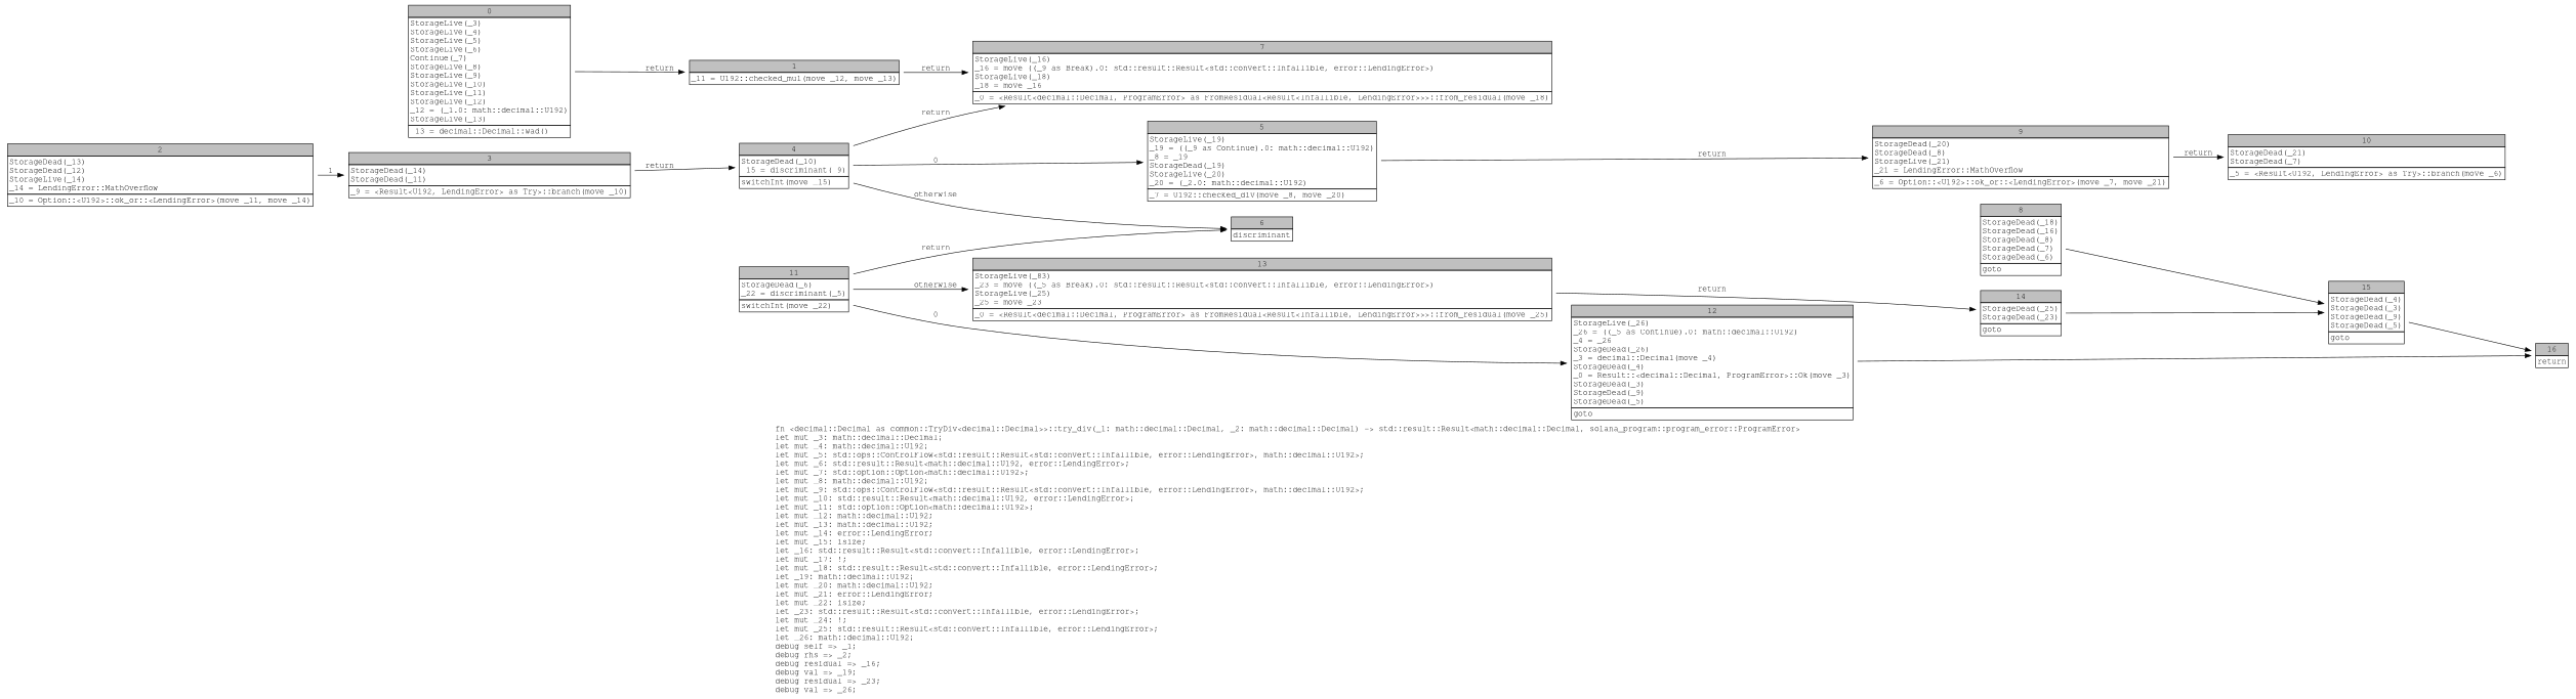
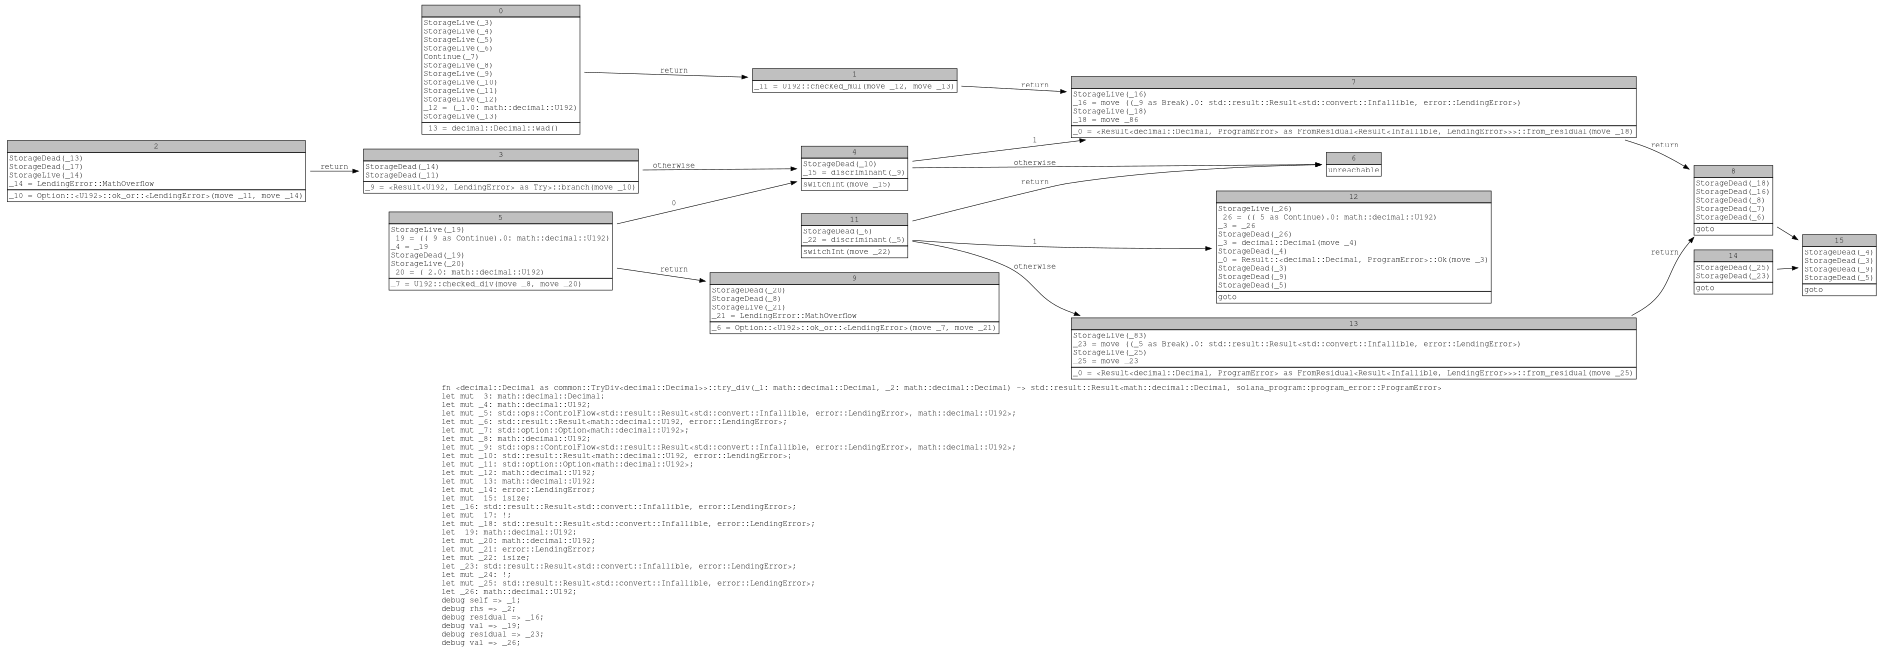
  digraph {
    fontname="Courier, monospace"
    label=<fn &lt;decimal::Decimal as common::TryDiv&lt;decimal::Decimal&gt;&gt;::try_div(_1: math::decimal::Decimal, _2: math::decimal::Decimal) -&gt; std::result::Result&lt;math::decimal::Decimal, solana_program::program_error::ProgramError&gt;<br align="left"/>let mut _3: math::decimal::Decimal;<br align="left"/>let mut _4: math::decimal::U192;<br align="left"/>let mut _5: std::ops::ControlFlow&lt;std::result::Result&lt;std::convert::Infallible, error::LendingError&gt;, math::decimal::U192&gt;;<br align="left"/>let mut _6: std::result::Result&lt;math::decimal::U192, error::LendingError&gt;;<br align="left"/>let mut _7: std::option::Option&lt;math::decimal::U192&gt;;<br align="left"/>let mut _8: math::decimal::U192;<br align="left"/>let mut _9: std::ops::ControlFlow&lt;std::result::Result&lt;std::convert::Infallible, error::LendingError&gt;, math::decimal::U192&gt;;<br align="left"/>let mut _10: std::result::Result&lt;math::decimal::U192, error::LendingError&gt;;<br align="left"/>let mut _11: std::option::Option&lt;math::decimal::U192&gt;;<br align="left"/>let mut _12: math::decimal::U192;<br align="left"/>let mut _13: math::decimal::U192;<br align="left"/>let mut _14: error::LendingError;<br align="left"/>let mut _15: isize;<br align="left"/>let _16: std::result::Result&lt;std::convert::Infallible, error::LendingError&gt;;<br align="left"/>let mut _17: !;<br align="left"/>let mut _18: std::result::Result&lt;std::convert::Infallible, error::LendingError&gt;;<br align="left"/>let _19: math::decimal::U192;<br align="left"/>let mut _20: math::decimal::U192;<br align="left"/>let mut _21: error::LendingError;<br align="left"/>let mut _22: isize;<br align="left"/>let _23: std::result::Result&lt;std::convert::Infallible, error::LendingError&gt;;<br align="left"/>let mut _24: !;<br align="left"/>let mut _25: std::result::Result&lt;std::convert::Infallible, error::LendingError&gt;;<br align="left"/>let _26: math::decimal::U192;<br align="left"/>debug self =&gt; _1;<br align="left"/>debug rhs =&gt; _2;<br align="left"/>debug residual =&gt; _16;<br align="left"/>debug val =&gt; _19;<br align="left"/>debug residual =&gt; _23;<br align="left"/>debug val =&gt; _26;<br align="left"/>>
    rankdir=LR
    node [fontname="Courier, monospace" shape=none]
    edge [fontname="Courier, monospace"]
    n1 [label=<<table border="0" cellborder="1" cellspacing="0"><tr><td bgcolor="gray" align="center" colspan="1">0</td></tr><tr><td align="left" balign="left">StorageLive(_3)<br/>StorageLive(_4)<br/>StorageLive(_5)<br/>StorageLive(_6)<br/>Continue(_7)<br/>StorageLive(_8)<br/>StorageLive(_9)<br/>StorageLive(_10)<br/>StorageLive(_11)<br/>StorageLive(_12)<br/>_12 = (_1.0: math::decimal::U192)<br/>StorageLive(_13)<br/></td></tr><tr><td align="left">_13 = decimal::Decimal::wad()</td></tr></table>>]
    n2 [label=<<table border="0" cellborder="1" cellspacing="0"><tr><td bgcolor="gray" align="center" colspan="1">1</td></tr><tr><td align="left">_11 = U192::checked_mul(move _12, move _13)</td></tr></table>>]
-   n3 [label=<<table border="0" cellborder="1" cellspacing="0"><tr><td bgcolor="gray" align="center" colspan="1">7</td></tr><tr><td align="left" balign="left">StorageLive(_16)<br/>_16 = move ((_9 as Break).0: std::result::Result&lt;std::convert::Infallible, error::LendingError&gt;)<br/>StorageLive(_18)<br/>_18 = move _16<br/></td></tr><tr><td align="left">_0 = &lt;Result&lt;decimal::Decimal, ProgramError&gt; as FromResidual&lt;Result&lt;Infallible, LendingError&gt;&gt;&gt;::from_residual(move _18)</td></tr></table>>]
-   n4 [label=<<table border="0" cellborder="1" cellspacing="0"><tr><td bgcolor="gray" align="center" colspan="1">2</td></tr><tr><td align="left" balign="left">StorageDead(_13)<br/>StorageDead(_12)<br/>StorageLive(_14)<br/>_14 = LendingError::MathOverflow<br/></td></tr><tr><td align="left">_10 = Option::&lt;U192&gt;::ok_or::&lt;LendingError&gt;(move _11, move _14)</td></tr></table>>]
+   n3 [label=<<table border="0" cellborder="1" cellspacing="0"><tr><td bgcolor="gray" align="center" colspan="1">7</td></tr><tr><td align="left" balign="left">StorageLive(_16)<br/>_16 = move ((_9 as Break).0: std::result::Result&lt;std::convert::Infallible, error::LendingError&gt;)<br/>StorageLive(_18)<br/>_18 = move _86<br/></td></tr><tr><td align="left">_0 = &lt;Result&lt;decimal::Decimal, ProgramError&gt; as FromResidual&lt;Result&lt;Infallible, LendingError&gt;&gt;&gt;::from_residual(move _18)</td></tr></table>>]
+   n4 [label=<<table border="0" cellborder="1" cellspacing="0"><tr><td bgcolor="gray" align="center" colspan="1">2</td></tr><tr><td align="left" balign="left">StorageDead(_13)<br/>StorageDead(_17)<br/>StorageLive(_14)<br/>_14 = LendingError::MathOverflow<br/></td></tr><tr><td align="left">_10 = Option::&lt;U192&gt;::ok_or::&lt;LendingError&gt;(move _11, move _14)</td></tr></table>>]
    n5 [label=<<table border="0" cellborder="1" cellspacing="0"><tr><td bgcolor="gray" align="center" colspan="1">3</td></tr><tr><td align="left" balign="left">StorageDead(_14)<br/>StorageDead(_11)<br/></td></tr><tr><td align="left">_9 = &lt;Result&lt;U192, LendingError&gt; as Try&gt;::branch(move _10)</td></tr></table>>]
    n6 [label=<<table border="0" cellborder="1" cellspacing="0"><tr><td bgcolor="gray" align="center" colspan="1">4</td></tr><tr><td align="left" balign="left">StorageDead(_10)<br/>_15 = discriminant(_9)<br/></td></tr><tr><td align="left">switchInt(move _15)</td></tr></table>>]
-   n7 [label=<<table border="0" cellborder="1" cellspacing="0"><tr><td bgcolor="gray" align="center" colspan="1">5</td></tr><tr><td align="left" balign="left">StorageLive(_19)<br/>_19 = ((_9 as Continue).0: math::decimal::U192)<br/>_8 = _19<br/>StorageDead(_19)<br/>StorageLive(_20)<br/>_20 = (_2.0: math::decimal::U192)<br/></td></tr><tr><td align="left">_7 = U192::checked_div(move _8, move _20)</td></tr></table>>]
-   n8 [label=<<table border="0" cellborder="1" cellspacing="0"><tr><td bgcolor="gray" align="center" colspan="1">6</td></tr><tr><td align="left">discriminant</td></tr></table>>]
+   n7 [label=<<table border="0" cellborder="1" cellspacing="0"><tr><td bgcolor="gray" align="center" colspan="1">5</td></tr><tr><td align="left" balign="left">StorageLive(_19)<br/>_19 = ((_9 as Continue).0: math::decimal::U192)<br/>_4 = _19<br/>StorageDead(_19)<br/>StorageLive(_20)<br/>_20 = (_2.0: math::decimal::U192)<br/></td></tr><tr><td align="left">_7 = U192::checked_div(move _8, move _20)</td></tr></table>>]
+   n8 [label=<<table border="0" cellborder="1" cellspacing="0"><tr><td bgcolor="gray" align="center" colspan="1">6</td></tr><tr><td align="left">unreachable</td></tr></table>>]
    n9 [label=<<table border="0" cellborder="1" cellspacing="0"><tr><td bgcolor="gray" align="center" colspan="1">9</td></tr><tr><td align="left" balign="left">StorageDead(_20)<br/>StorageDead(_8)<br/>StorageLive(_21)<br/>_21 = LendingError::MathOverflow<br/></td></tr><tr><td align="left">_6 = Option::&lt;U192&gt;::ok_or::&lt;LendingError&gt;(move _7, move _21)</td></tr></table>>]
    n10 [label=<<table border="0" cellborder="1" cellspacing="0"><tr><td bgcolor="gray" align="center" colspan="1">8</td></tr><tr><td align="left" balign="left">StorageDead(_18)<br/>StorageDead(_16)<br/>StorageDead(_8)<br/>StorageDead(_7)<br/>StorageDead(_6)<br/></td></tr><tr><td align="left">goto</td></tr></table>>]
-   n11 [label=<<table border="0" cellborder="1" cellspacing="0"><tr><td bgcolor="gray" align="center" colspan="1">10</td></tr><tr><td align="left" balign="left">StorageDead(_21)<br/>StorageDead(_7)<br/></td></tr><tr><td align="left">_5 = &lt;Result&lt;U192, LendingError&gt; as Try&gt;::branch(move _6)</td></tr></table>>]
    n12 [label=<<table border="0" cellborder="1" cellspacing="0"><tr><td bgcolor="gray" align="center" colspan="1">15</td></tr><tr><td align="left" balign="left">StorageDead(_4)<br/>StorageDead(_3)<br/>StorageDead(_9)<br/>StorageDead(_5)<br/></td></tr><tr><td align="left">goto</td></tr></table>>]
-   n13 [label=<<table border="0" cellborder="1" cellspacing="0"><tr><td bgcolor="gray" align="center" colspan="1">16</td></tr><tr><td align="left">return</td></tr></table>>]
    n14 [label=<<table border="0" cellborder="1" cellspacing="0"><tr><td bgcolor="gray" align="center" colspan="1">11</td></tr><tr><td align="left" balign="left">StorageDead(_6)<br/>_22 = discriminant(_5)<br/></td></tr><tr><td align="left">switchInt(move _22)</td></tr></table>>]
-   n15 [label=<<table border="0" cellborder="1" cellspacing="0"><tr><td bgcolor="gray" align="center" colspan="1">12</td></tr><tr><td align="left" balign="left">StorageLive(_26)<br/>_26 = ((_5 as Continue).0: math::decimal::U192)<br/>_4 = _26<br/>StorageDead(_26)<br/>_3 = decimal::Decimal(move _4)<br/>StorageDead(_4)<br/>_0 = Result::&lt;decimal::Decimal, ProgramError&gt;::Ok(move _3)<br/>StorageDead(_3)<br/>StorageDead(_9)<br/>StorageDead(_5)<br/></td></tr><tr><td align="left">goto</td></tr></table>>]
+   n15 [label=<<table border="0" cellborder="1" cellspacing="0"><tr><td bgcolor="gray" align="center" colspan="1">12</td></tr><tr><td align="left" balign="left">StorageLive(_26)<br/>_26 = ((_5 as Continue).0: math::decimal::U192)<br/>_3 = _26<br/>StorageDead(_26)<br/>_3 = decimal::Decimal(move _4)<br/>StorageDead(_4)<br/>_0 = Result::&lt;decimal::Decimal, ProgramError&gt;::Ok(move _3)<br/>StorageDead(_3)<br/>StorageDead(_9)<br/>StorageDead(_5)<br/></td></tr><tr><td align="left">goto</td></tr></table>>]
    n16 [label=<<table border="0" cellborder="1" cellspacing="0"><tr><td bgcolor="gray" align="center" colspan="1">13</td></tr><tr><td align="left" balign="left">StorageLive(_83)<br/>_23 = move ((_5 as Break).0: std::result::Result&lt;std::convert::Infallible, error::LendingError&gt;)<br/>StorageLive(_25)<br/>_25 = move _23<br/></td></tr><tr><td align="left">_0 = &lt;Result&lt;decimal::Decimal, ProgramError&gt; as FromResidual&lt;Result&lt;Infallible, LendingError&gt;&gt;&gt;::from_residual(move _25)</td></tr></table>>]
    n17 [label=<<table border="0" cellborder="1" cellspacing="0"><tr><td bgcolor="gray" align="center" colspan="1">14</td></tr><tr><td align="left" balign="left">StorageDead(_25)<br/>StorageDead(_23)<br/></td></tr><tr><td align="left">goto</td></tr></table>>]
    n1 -> n2 [label=return]
    n2 -> n3 [label=return]
-   n4 -> n5 [label=1]
-   n5 -> n6 [label=return]
-   n6 -> n3 [label=return]
-   n6 -> n7 [label=0]
+   n3 -> n10 [label=return]
+   n4 -> n5 [label=return]
+   n5 -> n6 [label=otherwise]
+   n6 -> n3 [label=1]
+   n7 -> n6 [label=0]
    n6 -> n8 [label=otherwise]
    n7 -> n9 [label=return]
-   n9 -> n11 [label=return]
    n10 -> n12
-   n12 -> n13
    n14 -> n8 [label=return]
-   n14 -> n15 [label=0]
+   n14 -> n15 [label=1]
    n14 -> n16 [label=otherwise]
-   n15 -> n13
-   n16 -> n17 [label=return]
+   n16 -> n10 [label=return]
    n17 -> n12
  }
